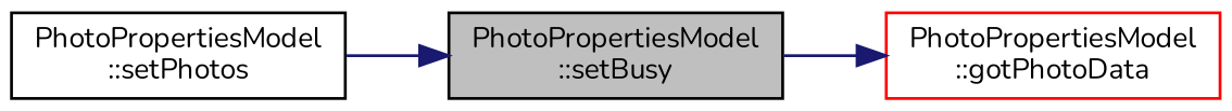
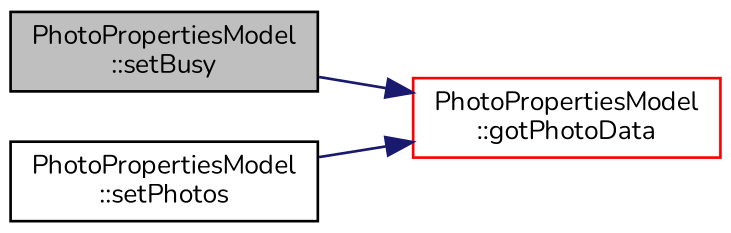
  digraph {
    fontname=Nunito
    rankdir=RL
    node [color=black fillcolor=white fontname=Nunito fontsize=10 shape=record style=filled]
    edge [color=midnightblue dir=back fontname=Nunito fontsize=10 labelfontname=Helvetica labelfontsize=10 style=solid]
    n1 [fillcolor=grey75 fontcolor=black height=0.2 label="PhotoPropertiesModel\l::setBusy" width=0.4]
    n2 [height=0.2 label="PhotoPropertiesModel\l::setPhotos" width=0.4]
    n3 [color=red height=0.2 label="PhotoPropertiesModel\l::gotPhotoData" width=0.4]
-   n1 -> n2
+   n3 -> n2
    n3 -> n1
  }
